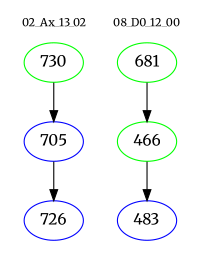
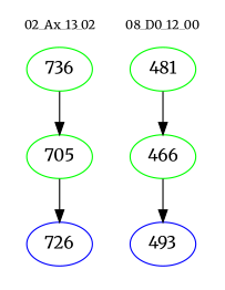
  digraph {
    fontname=Merriweather
    node [color=green fontname=Merriweather]
    edge [color=black fontname=Merriweather]
-   n1 [label=730]
-   n2 [color=blue label=705]
+   n1 [label=736]
+   n2 [label=705]
    n3 [color=blue label=726]
-   n4 [label=681]
+   n4 [label=481]
    n5 [label=466]
-   n6 [color=blue label=483]
+   n6 [color=blue label=493]
    subgraph cluster_1 {
      color=white
      fontsize=10
      label="02_Ax_13_02"
      n1
      n2
      n3
    }
    subgraph cluster_2 {
      color=white
      fontsize=10
      label="08_D0_12_00"
      n4
      n5
      n6
    }
    n1 -> n2
    n2 -> n3
    n4 -> n5
    n5 -> n6
  }
